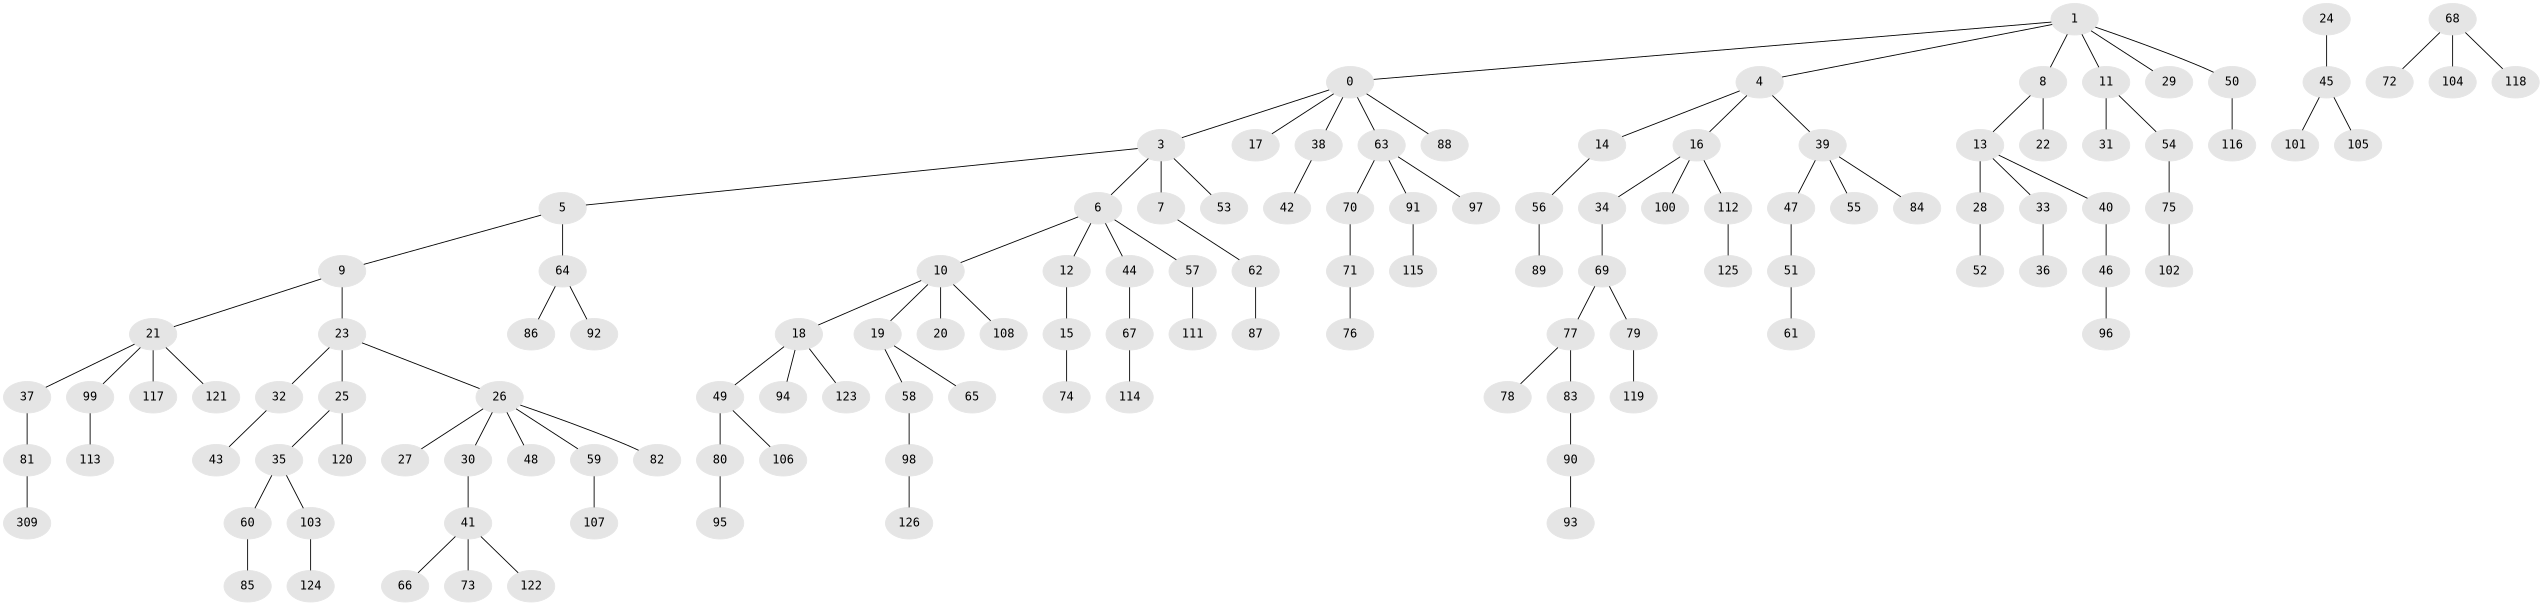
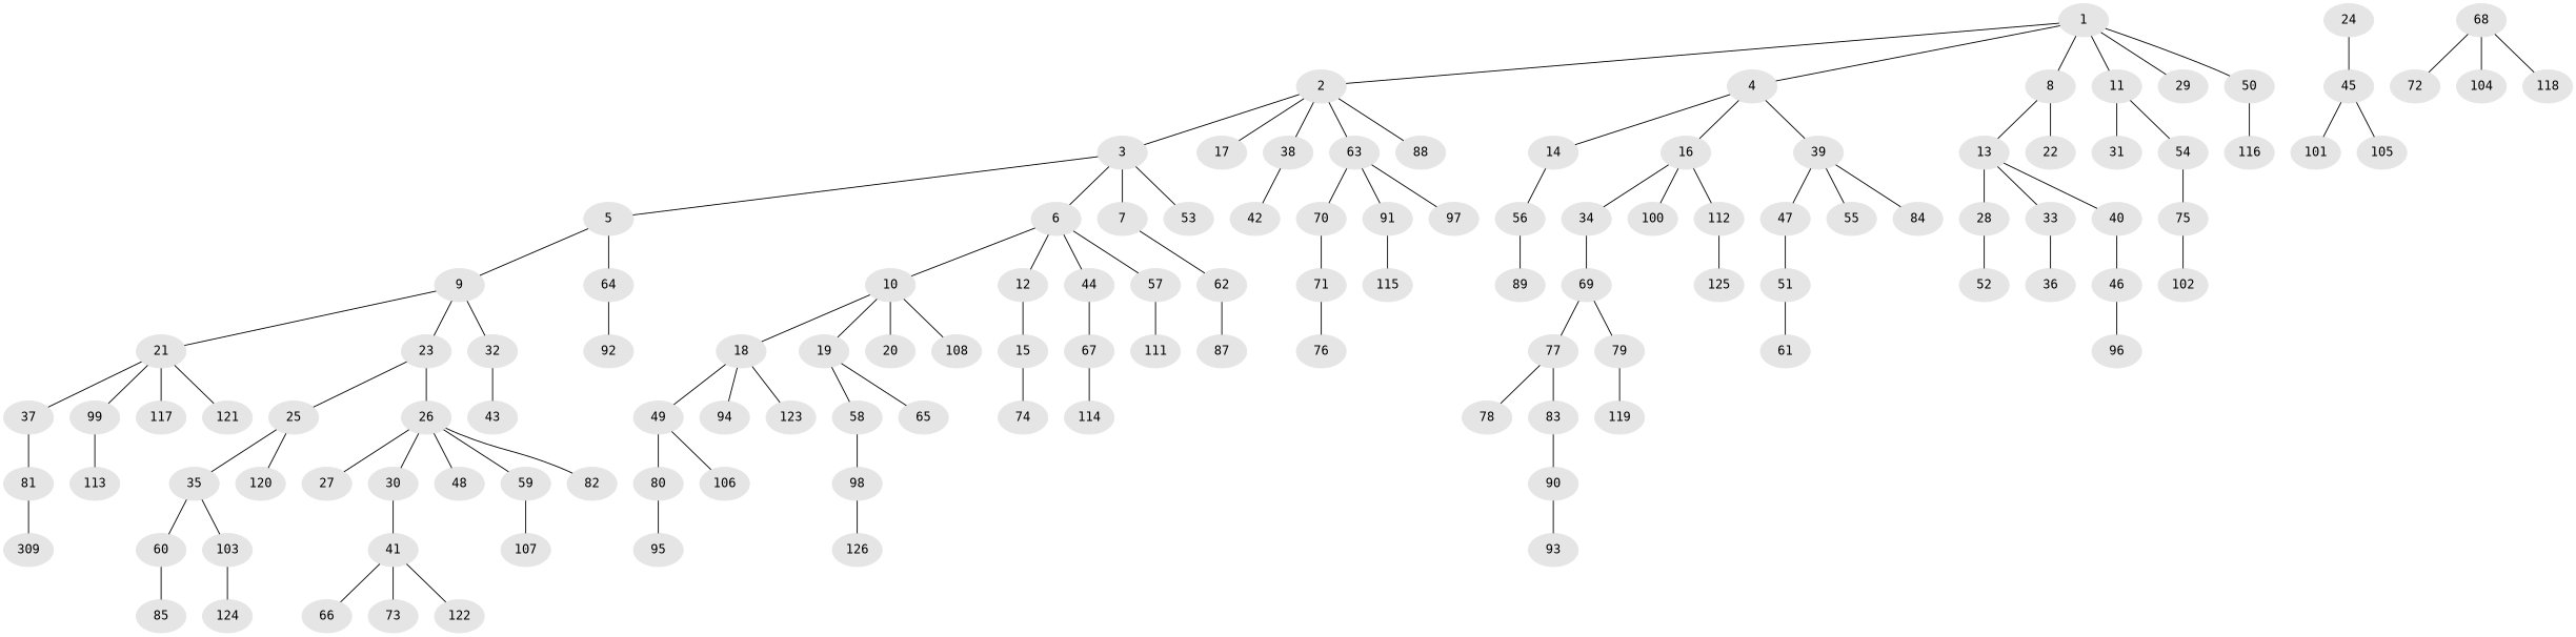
  graph {
    fontname="DejaVu Sans Mono"
    node [color=gray90 fontname="DejaVu Sans Mono" style=filled]
    edge [fontname="DejaVu Sans Mono"]
    1
-   2 [label=0]
+   2
    4
    8
    11
    29
    50
    3
    17
    38
    63
    88
    14
    16
    39
    13
    22
    31
    54
    116
    5
    6
    7
    53
    42
    70
    91
    97
    9
    64
    10
    12
    44
    57
    62
    56
    34
    100
    112
    47
    55
    84
    21
    23
    32
-   86
    92
    18
    19
    20
    108
    15
    67
    111
    87
    28
    33
    40
    37
    99
    117
    121
    25
    26
    43
    49
    94
    123
    58
    65
    24
    45
    75
    74
    52
    36
    46
    89
    69
    125
    80
    106
    98
    81
    113
    35
    120
    27
    30
    48
    59
    82
    101
    105
    60
    103
    41
    107
    66
    73
    122
    77
    79
    85
    124
    n106 [label=309]
    51
    96
    114
    68
    72
    104
    118
    61
    95
    102
    126
    71
    115
    78
    83
    119
    76
    90
    93
    1 -- 2
    1 -- 4
    1 -- 8
    1 -- 11
    1 -- 29
    1 -- 50
    2 -- 3
    2 -- 17
    2 -- 38
    2 -- 63
    2 -- 88
    4 -- 14
    4 -- 16
    4 -- 39
    8 -- 13
    8 -- 22
    11 -- 31
    11 -- 54
    50 -- 116
    3 -- 5
    3 -- 6
    3 -- 7
    3 -- 53
    38 -- 42
    63 -- 70
    63 -- 91
    63 -- 97
    14 -- 56
    16 -- 34
    16 -- 100
    16 -- 112
    39 -- 47
    39 -- 55
    39 -- 84
    13 -- 28
    13 -- 33
    13 -- 40
    54 -- 75
    5 -- 9
    5 -- 64
    6 -- 10
    6 -- 12
    6 -- 44
    6 -- 57
    7 -- 62
    70 -- 71
    91 -- 115
    9 -- 21
    9 -- 23
-   23 -- 32
-   64 -- 86
+   9 -- 32
    64 -- 92
    10 -- 18
    10 -- 19
    10 -- 20
    10 -- 108
    12 -- 15
    44 -- 67
    57 -- 111
    62 -- 87
    56 -- 89
    34 -- 69
    112 -- 125
    47 -- 51
    21 -- 37
    21 -- 99
    21 -- 117
    21 -- 121
    23 -- 25
    23 -- 26
    32 -- 43
    18 -- 49
    18 -- 94
    18 -- 123
    19 -- 58
    19 -- 65
    15 -- 74
    67 -- 114
    28 -- 52
    33 -- 36
    40 -- 46
    37 -- 81
    99 -- 113
    25 -- 35
    25 -- 120
    26 -- 27
    26 -- 30
    26 -- 48
    26 -- 59
    26 -- 82
    49 -- 80
    49 -- 106
    58 -- 98
    24 -- 45
    45 -- 101
    45 -- 105
    75 -- 102
    46 -- 96
    69 -- 77
    69 -- 79
    80 -- 95
    98 -- 126
    81 -- n106
    35 -- 60
    35 -- 103
    30 -- 41
    59 -- 107
    60 -- 85
    103 -- 124
    41 -- 66
    41 -- 73
    41 -- 122
    77 -- 78
    77 -- 83
    79 -- 119
    51 -- 61
    68 -- 72
    68 -- 104
    68 -- 118
    71 -- 76
    83 -- 90
    90 -- 93
  }
